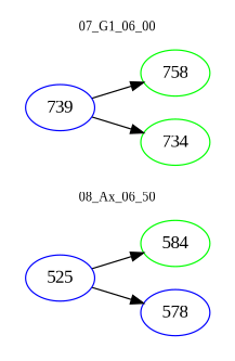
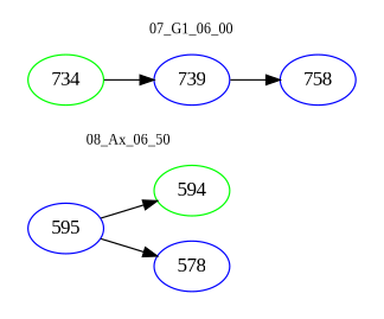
  digraph {
    fontname="Liberation Serif"
    rankdir=LR
    node [color=blue fontname="Liberation Serif"]
    edge [color=black fontname="Liberation Serif"]
-   n1 [label=525]
+   n1 [label=595]
    n2 [label=578]
-   n3 [color=green label=584]
+   n3 [color=green label=594]
    n4 [label=739]
    n5 [color=green label=734]
-   n6 [color=green label=758]
+   n6 [label=758]
    subgraph cluster_1 {
      color=white
      fontsize=10
      label="08_Ax_06_50"
      n1
      n2
      n3
    }
    subgraph cluster_2 {
      color=white
      fontsize=10
      label="07_G1_06_00"
      n4
      n5
      n6
    }
    n1 -> n2
    n1 -> n3
-   n4 -> n5
+   n5 -> n4
    n4 -> n6
  }
